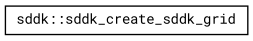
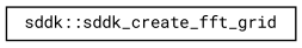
  digraph {
    rankdir=LR
    fontname="Roboto Mono"
-   n1 [color=black fillcolor=white fontname="Roboto Mono" fontsize=10 height=0.2 label="sddk::sddk_create_sddk_grid" shape=record style=filled width=0.4]
+   n1 [color=black fillcolor=white fontname="Roboto Mono" fontsize=10 height=0.2 label="sddk::sddk_create_fft_grid" shape=record style=filled width=0.4]
  }
